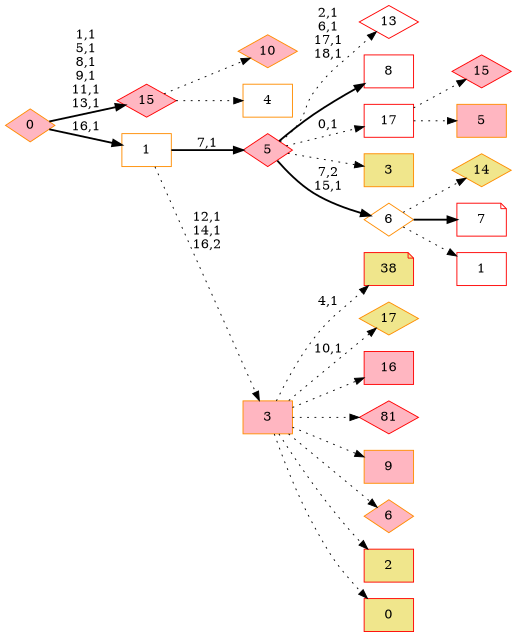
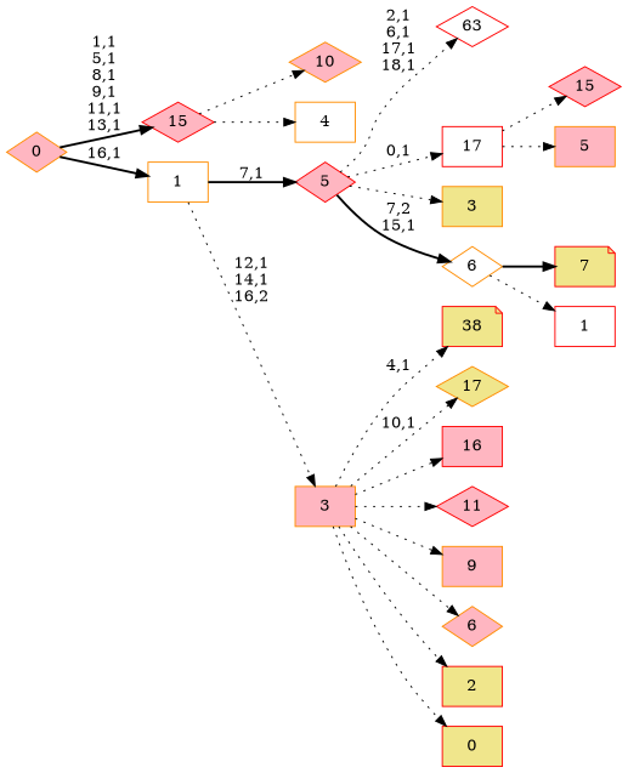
  digraph {
    rankdir=LR
    node [color=red fillcolor=lightpink shape=box style=filled]
    edge [style=dotted]
    n1 [fillcolor=khaki label=38 shape=note]
    n2 [color=darkorange fillcolor=khaki label=17 shape=diamond]
    n3 [label=16]
    n4 [label=15 shape=diamond]
-   n5 [color=darkorange fillcolor=khaki label=14 shape=diamond]
-   n6 [fillcolor=white label=13 shape=diamond]
-   n7 [label=81 shape=diamond]
+   n6 [fillcolor=white label=63 shape=diamond]
+   n7 [label=11 shape=diamond]
    n8 [color=darkorange label=10 shape=diamond]
    n9 [color=darkorange label=9]
-   n10 [fillcolor=white label=8]
-   n11 [fillcolor=white label=7 shape=note]
+   n11 [fillcolor=khaki label=7 shape=note]
    n12 [color=darkorange label=6 shape=diamond]
    n13 [color=darkorange label=5]
    17 [fillcolor=white]
    n15 [color=darkorange fillcolor=white label=4]
    15 [shape=diamond]
    n17 [color=darkorange fillcolor=khaki label=3]
    n18 [fillcolor=khaki label=2]
    n19 [fillcolor=white label=1]
    6 [color=darkorange fillcolor=white shape=diamond]
    5 [shape=diamond]
    n22 [fillcolor=khaki label=0]
    3 [color=darkorange]
    1 [color=darkorange fillcolor=white]
    0 [color=darkorange shape=diamond]
    17 -> n4
    17 -> n13
    15 -> n8
    15 -> n15
-   6 -> n5
    6 -> n11 [style=bold]
    6 -> n19
    5 -> n6 [label="2,1\n6,1\n17,1\n18,1"]
-   5 -> n10 [style=bold]
    5 -> 17 [label="0,1"]
    5 -> n17
    5 -> 6 [label="7,2\n15,1" style=bold]
    3 -> n1 [label="4,1"]
    3 -> n2 [label="10,1"]
    3 -> n3
    3 -> n7
    3 -> n9
    3 -> n12
    3 -> n18
    3 -> n22
    1 -> 5 [label="7,1" style=bold]
    1 -> 3 [label="12,1\n14,1\n16,2"]
    0 -> 15 [label="1,1\n5,1\n8,1\n9,1\n11,1\n13,1" style=bold]
    0 -> 1 [label="16,1" style=bold]
  }
